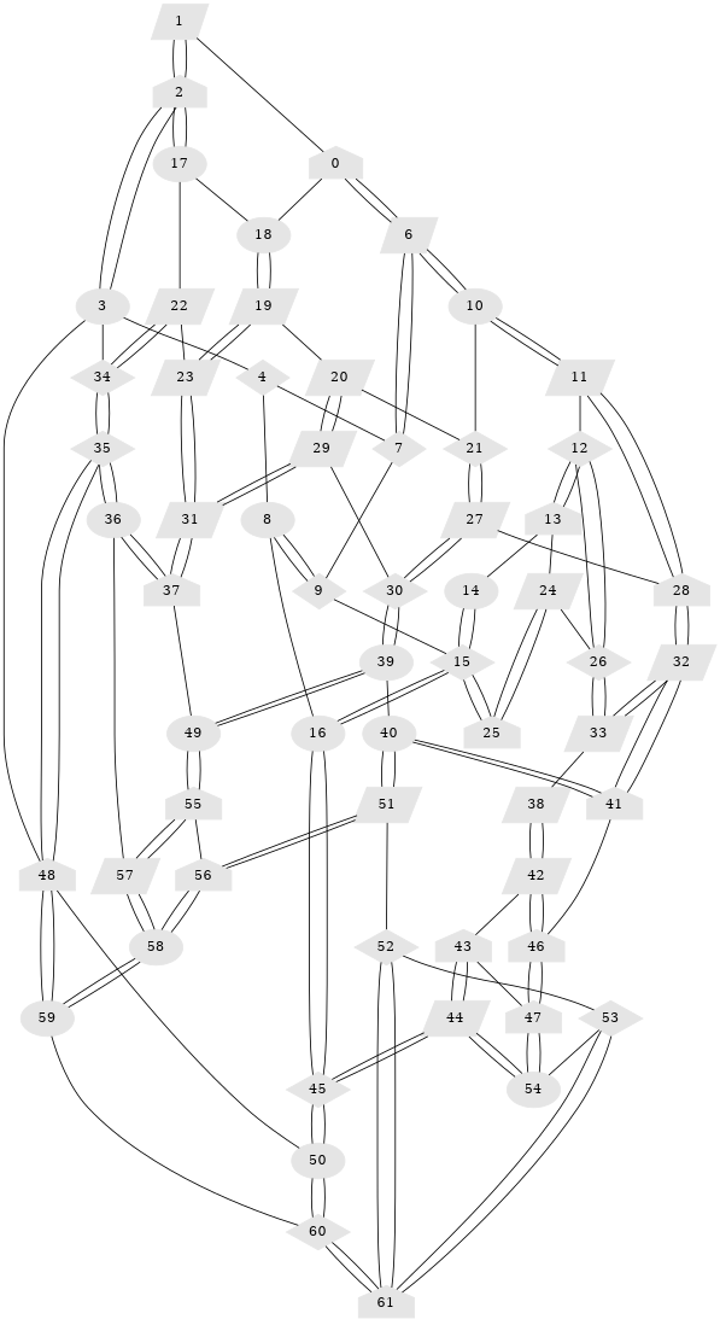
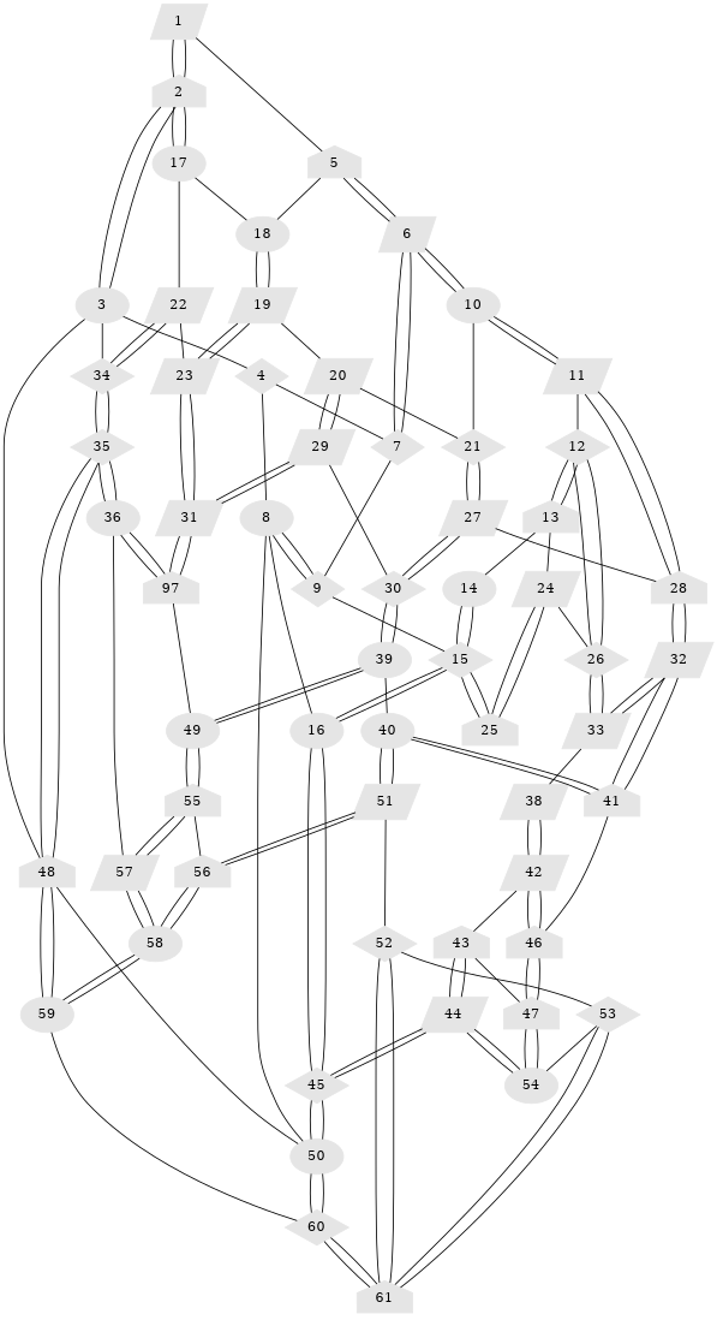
  graph {
    node [color=gray90 shape=parallelogram style=filled]
    2 [shape=house]
    1
-   5 [shape=house label=0]
+   5 [shape=house]
    3 [shape=ellipse]
    17 [shape=ellipse]
    6
    18 [shape=ellipse]
    4 [shape=diamond]
    34 [shape=diamond]
    48 [shape=house]
    22
    7 [shape=diamond]
    8 [shape=ellipse]
    35 [shape=diamond]
    50 [shape=ellipse]
    59 [shape=ellipse]
    9 [shape=diamond]
    16 [shape=ellipse]
    10 [shape=ellipse]
    19
    11
    21 [shape=diamond]
    15 [shape=diamond]
    45 [shape=diamond]
    60 [shape=diamond]
    14 [shape=ellipse]
    12 [shape=diamond]
    28 [shape=house]
    27
    13 [shape=house]
    26 [shape=diamond]
    32
    24
    33
    25 [shape=house]
    23
    20
    29
    31
    30 [shape=diamond]
-   37 [shape=house]
+   37 [shape=house label=97]
    38
    42
    39 [shape=ellipse]
    41 [shape=house]
    49 [shape=ellipse]
    40 [shape=ellipse]
    46 [shape=house]
    36 [shape=ellipse]
    57
    58 [shape=ellipse]
    55 [shape=house]
    43 [shape=house]
    51
    52 [shape=diamond]
    56 [shape=house]
    47 [shape=house]
    44
    54 [shape=ellipse]
    61 [shape=house]
    53 [shape=diamond]
    2 -- 3
    2 -- 3
    2 -- 17
    2 -- 17
    1 -- 2
    1 -- 2
    1 -- 5
    5 -- 6
    5 -- 6
    5 -- 18
    3 -- 4
    3 -- 34
    3 -- 48
    17 -- 18
    17 -- 22
    6 -- 7
    6 -- 7
    6 -- 10
    6 -- 10
    18 -- 19
    18 -- 19
    4 -- 7
    4 -- 8
    34 -- 35
    34 -- 35
    48 -- 50
    48 -- 59
    48 -- 59
    22 -- 34
    22 -- 34
    22 -- 23
    7 -- 9
+   8 -- 50
    8 -- 9
    8 -- 9
    8 -- 16
    35 -- 48
    35 -- 48
    35 -- 36
    35 -- 36
    50 -- 60
    50 -- 60
    59 -- 60
    9 -- 15
    16 -- 45
    16 -- 45
    10 -- 11
    10 -- 11
    10 -- 21
    19 -- 23
    19 -- 23
    19 -- 20
    11 -- 12
    11 -- 28
    11 -- 28
    21 -- 27
    21 -- 27
    15 -- 16
    15 -- 16
    15 -- 25
    15 -- 25
    45 -- 50
    45 -- 50
    60 -- 61
    60 -- 61
    14 -- 15
    14 -- 15
    12 -- 13
    12 -- 13
    12 -- 26
    12 -- 26
    28 -- 32
    28 -- 32
    27 -- 28
    27 -- 30
    27 -- 30
    13 -- 14
    13 -- 24
    26 -- 33
    26 -- 33
    32 -- 33
    32 -- 33
    32 -- 41
    32 -- 41
    24 -- 26
    24 -- 25
    24 -- 25
    33 -- 38
    23 -- 31
    23 -- 31
    20 -- 21
    20 -- 29
    20 -- 29
    29 -- 31
    29 -- 31
    29 -- 30
    31 -- 37
    31 -- 37
    30 -- 39
    30 -- 39
    37 -- 49
    38 -- 42
    38 -- 42
    42 -- 46
    42 -- 46
    42 -- 43
    39 -- 49
    39 -- 49
    39 -- 40
    41 -- 46
    49 -- 55
    49 -- 55
    40 -- 41
    40 -- 41
    40 -- 51
    40 -- 51
    46 -- 47
    46 -- 47
    36 -- 37
    36 -- 37
    36 -- 57
    57 -- 58
    57 -- 58
    58 -- 59
    58 -- 59
    55 -- 57
    55 -- 57
    55 -- 56
    43 -- 47
    43 -- 44
    43 -- 44
    51 -- 52
    51 -- 56
    51 -- 56
    52 -- 61
    52 -- 61
    52 -- 53
    56 -- 58
    56 -- 58
    47 -- 54
    47 -- 54
    44 -- 45
    44 -- 45
    44 -- 54
    44 -- 54
    53 -- 54
    53 -- 61
    53 -- 61
  }
